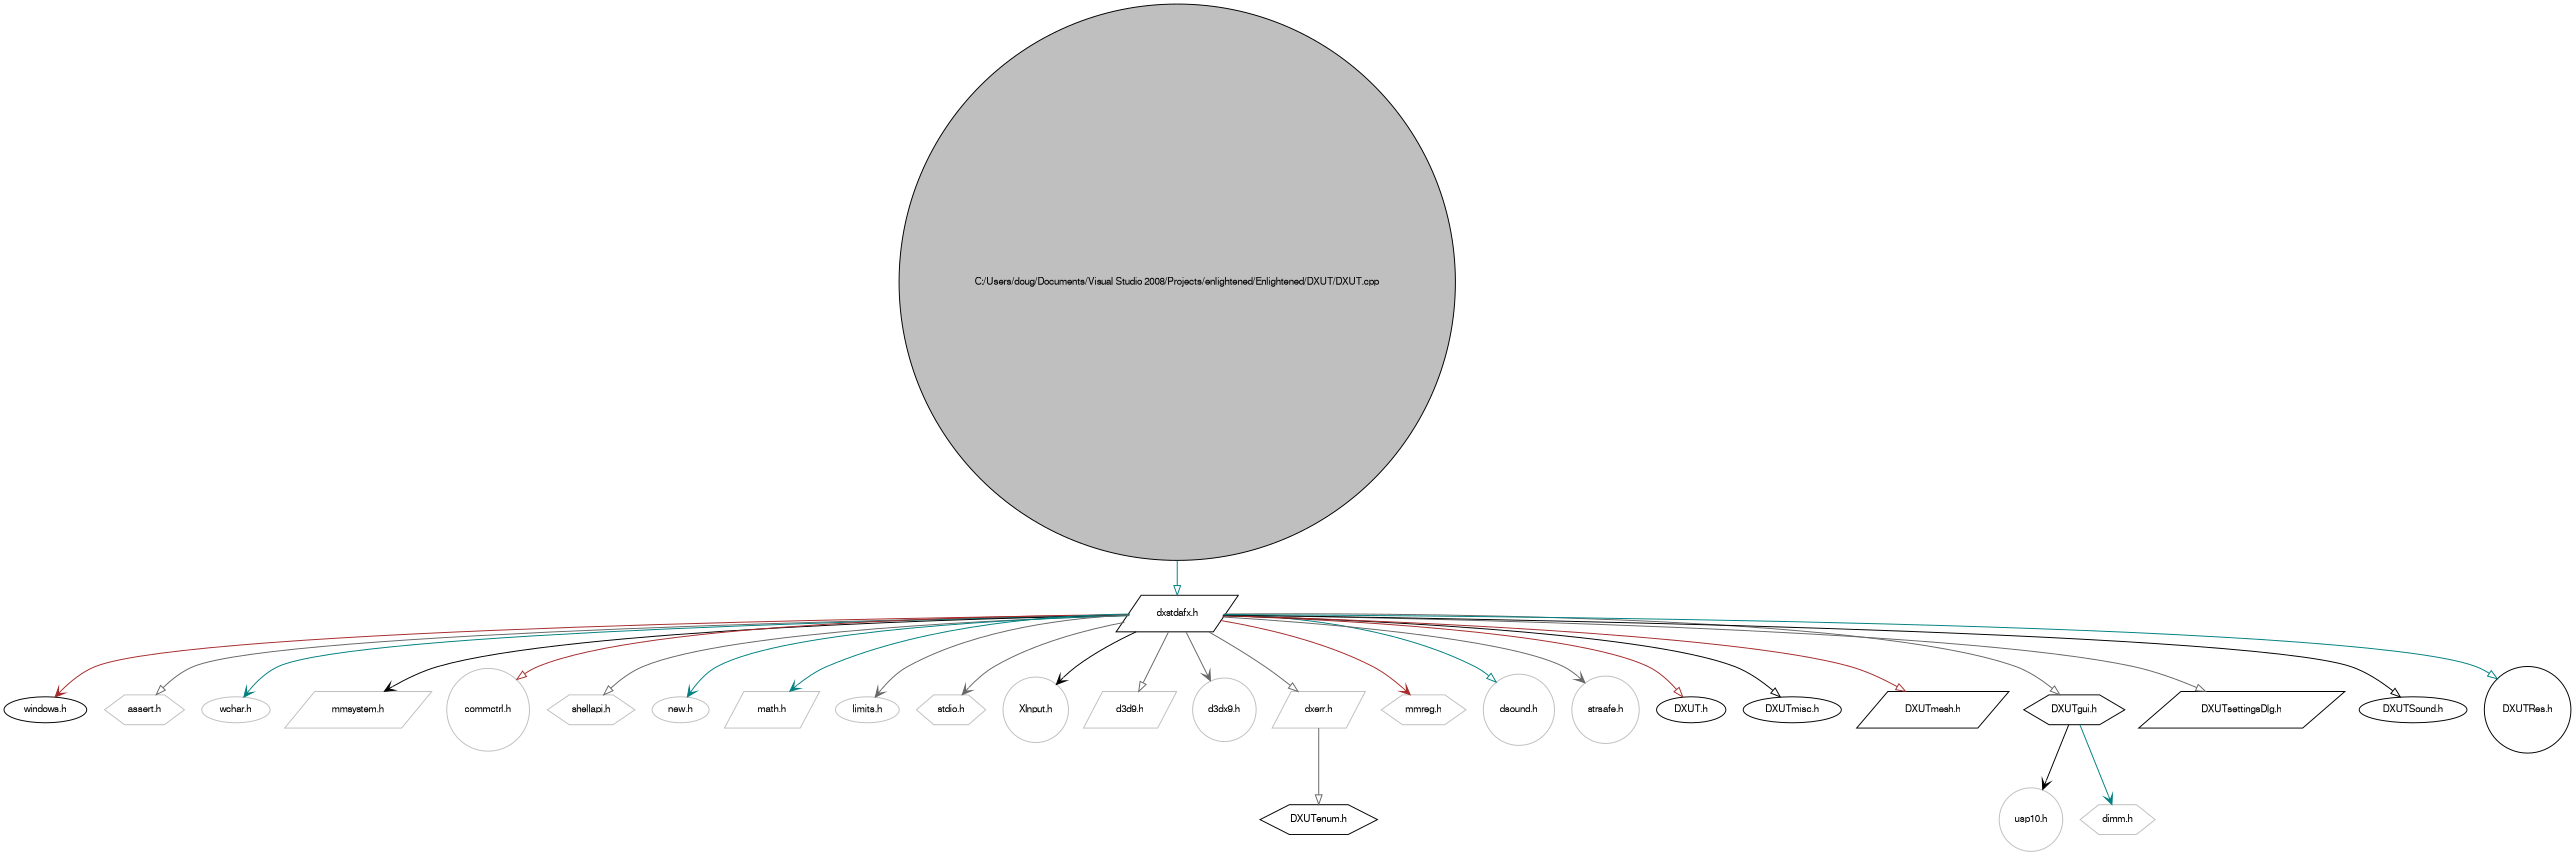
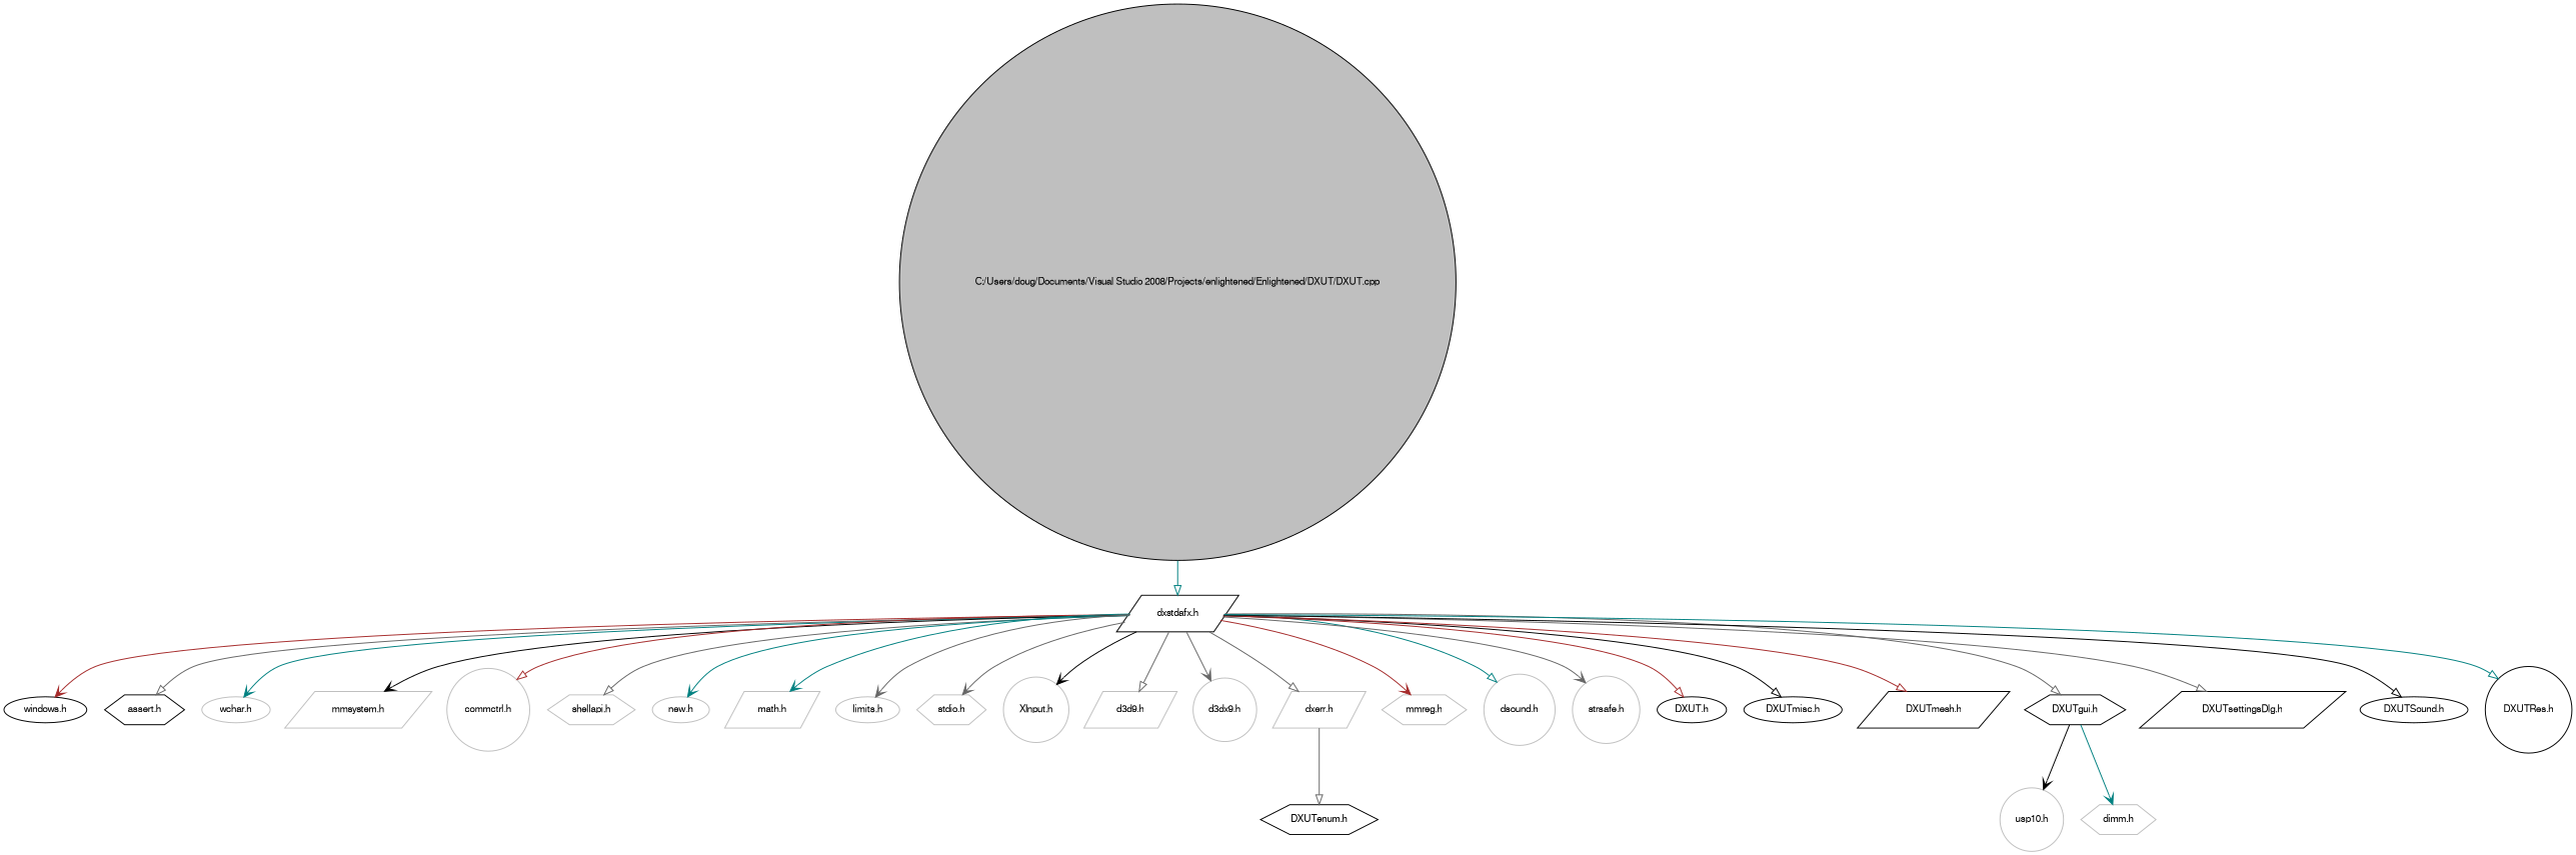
  digraph {
    node [color=grey75 fillcolor=white fontname=FreeSans fontsize=10 shape=circle style=filled]
    edge [arrowhead=onormal color=gray40 fontname=FreeSans fontsize=10 labelfontname=FreeSans labelfontsize=10 style=solid]
    n1 [color=black fillcolor=grey75 fontcolor=black height=0.2 label="C:/Users/doug/Documents/Visual Studio 2008/Projects/enlightened/Enlightened/DXUT/DXUT.cpp" width=0.4]
    n2 [color=black height=0.2 label="dxstdafx.h" shape=parallelogram width=0.4]
    n3 [color=black height=0.2 label="windows.h" shape=ellipse width=0.4]
-   n4 [height=0.2 label="assert.h" shape=hexagon width=0.4]
+   n4 [color=black height=0.2 label="assert.h" shape=hexagon width=0.4]
    n5 [height=0.2 label="wchar.h" shape=ellipse width=0.4]
    n6 [height=0.2 label="mmsystem.h" shape=parallelogram width=0.4]
    n7 [height=0.2 label="commctrl.h" width=0.4]
    n8 [height=0.2 label="shellapi.h" shape=hexagon width=0.4]
    n9 [height=0.2 label="new.h" shape=ellipse width=0.4]
    n10 [height=0.2 label="math.h" shape=parallelogram width=0.4]
    n11 [height=0.2 label="limits.h" shape=ellipse width=0.4]
    n12 [height=0.2 label="stdio.h" shape=hexagon width=0.4]
    n13 [height=0.2 label="XInput.h" width=0.4]
    n14 [height=0.2 label="d3d9.h" shape=parallelogram width=0.4]
    n15 [height=0.2 label="d3dx9.h" width=0.4]
    n16 [height=0.2 label="dxerr.h" shape=parallelogram width=0.4]
    n17 [height=0.2 label="mmreg.h" shape=hexagon width=0.4]
    n18 [height=0.2 label="dsound.h" width=0.4]
    n19 [height=0.2 label="strsafe.h" width=0.4]
    n20 [color=black height=0.2 label="DXUT.h" shape=ellipse width=0.4]
    n21 [color=black height=0.2 label="DXUTmisc.h" shape=ellipse width=0.4]
    n22 [color=black height=0.2 label="DXUTmesh.h" shape=parallelogram width=0.4]
    n23 [color=black height=0.2 label="DXUTgui.h" shape=hexagon width=0.4]
    n24 [color=black height=0.2 label="DXUTsettingsDlg.h" shape=parallelogram width=0.4]
    n25 [color=black height=0.2 label="DXUTSound.h" shape=ellipse width=0.4]
    n26 [color=black height=0.2 label="DXUTRes.h" width=0.4]
    n27 [color=black height=0.2 label="DXUTenum.h" shape=hexagon width=0.4]
    n28 [height=0.2 label="usp10.h" width=0.4]
    n29 [height=0.2 label="dimm.h" shape=hexagon width=0.4]
    n1 -> n2 [color=teal]
    n2 -> n3 [arrowhead=vee color=brown]
    n2 -> n4
    n2 -> n5 [arrowhead=vee color=teal]
    n2 -> n6 [arrowhead=vee color=black]
    n2 -> n7 [color=brown]
    n2 -> n8
    n2 -> n9 [arrowhead=vee color=teal]
    n2 -> n10 [arrowhead=vee color=teal]
    n2 -> n11 [arrowhead=vee]
    n2 -> n12 [arrowhead=vee]
    n2 -> n13 [arrowhead=vee color=black]
    n2 -> n14
    n2 -> n15 [arrowhead=vee]
    n2 -> n16
    n2 -> n17 [arrowhead=vee color=brown]
    n2 -> n18 [color=teal]
    n2 -> n19 [arrowhead=vee]
    n2 -> n20 [color=brown]
    n2 -> n21 [color=black]
    n2 -> n22 [color=brown]
    n2 -> n23
    n2 -> n24
    n2 -> n25 [color=black]
    n2 -> n26 [color=teal]
    n16 -> n27
    n23 -> n28 [arrowhead=vee color=black]
    n23 -> n29 [arrowhead=vee color=teal]
  }
